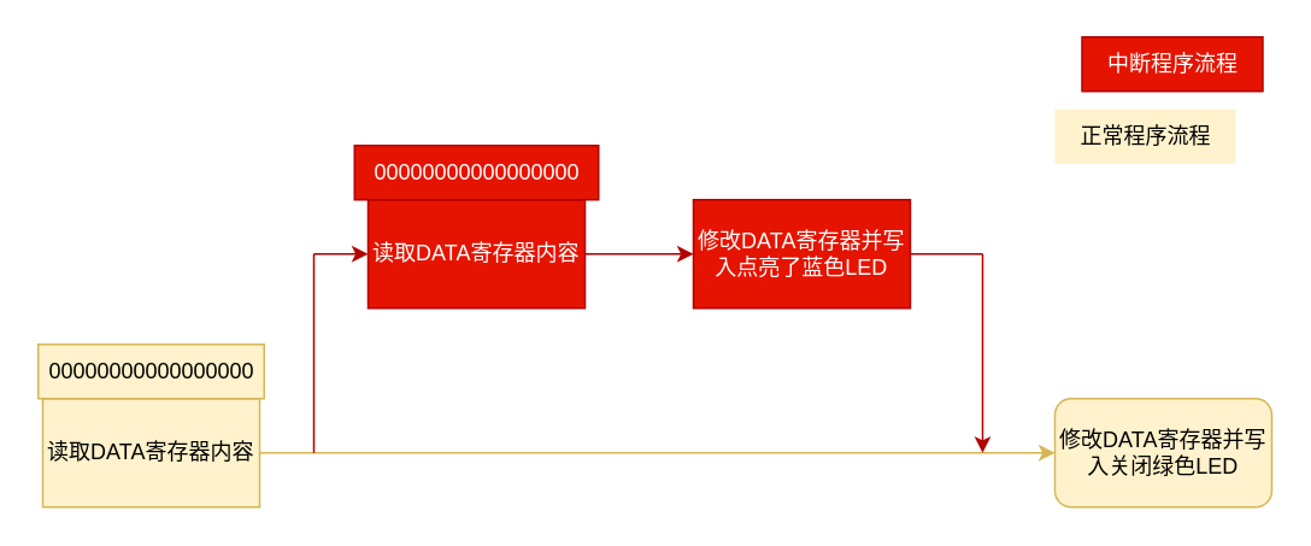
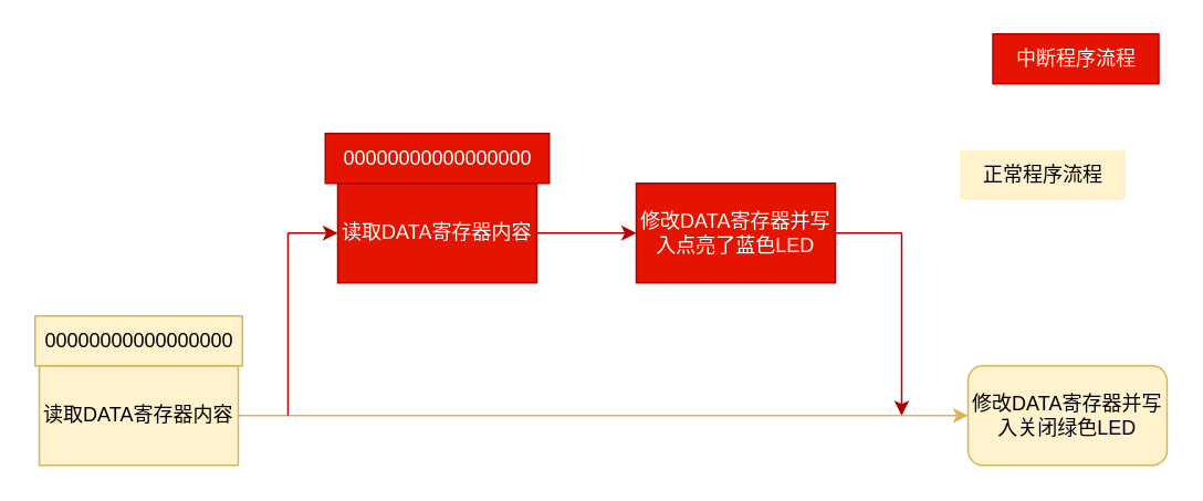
  <mxCell id="0" />
  <mxCell id="1" parent="0" />
  <mxCell id="2" value="读取DATA寄存器内容" style="rounded=0;whiteSpace=wrap;html=1;fillColor=#fff2cc;strokeColor=#d6b656;" vertex="1" parent="1"><mxGeometry x="23" y="220" width="120" height="60" as="geometry" /></mxCell>
  <mxCell id="3" value="修改DATA寄存器并写入关闭绿色LED" style="whiteSpace=wrap;html=1;fillColor=#fff2cc;strokeColor=#d6b656;rounded=1;" vertex="1" parent="1"><mxGeometry x="583" y="220" width="120" height="60" as="geometry" /></mxCell>
  <mxCell id="4" value="读取DATA寄存器内容" style="rounded=0;whiteSpace=wrap;html=1;fillColor=#e51400;strokeColor=#B20000;fontColor=#ffffff;" vertex="1" parent="1"><mxGeometry x="203" y="110" width="120" height="60" as="geometry" /></mxCell>
  <mxCell id="5" value="" style="endArrow=classic;html=1;rounded=0;exitX=1;exitY=0.5;exitDx=0;exitDy=0;entryX=0;entryY=0.5;entryDx=0;entryDy=0;fillColor=#fff2cc;strokeColor=#d6b656;" edge="1" parent="1" source="2" target="3"><mxGeometry width="50" height="50" relative="1" as="geometry"><mxPoint x="343" y="310" as="sourcePoint" /><mxPoint x="193" y="250" as="targetPoint" /></mxGeometry></mxCell>
  <mxCell id="6" value="" style="endArrow=classic;html=1;rounded=0;entryX=0;entryY=0.5;entryDx=0;entryDy=0;fillColor=#e51400;strokeColor=#B20000;" edge="1" parent="1" target="4"><mxGeometry width="50" height="50" relative="1" as="geometry"><mxPoint x="173" y="140" as="sourcePoint" /><mxPoint x="199" y="140" as="targetPoint" /></mxGeometry></mxCell>
  <mxCell id="7" value="" style="endArrow=none;html=1;rounded=0;fillColor=#e51400;strokeColor=#B20000;" edge="1" parent="1"><mxGeometry width="50" height="50" relative="1" as="geometry"><mxPoint x="173" y="250" as="sourcePoint" /><mxPoint x="173" y="140" as="targetPoint" /></mxGeometry></mxCell>
  <mxCell id="8" value="修改DATA寄存器并写入点亮了蓝色LED" style="rounded=0;whiteSpace=wrap;html=1;fillColor=#e51400;strokeColor=#B20000;fontColor=#ffffff;" vertex="1" parent="1"><mxGeometry x="383" y="110" width="120" height="60" as="geometry" /></mxCell>
  <mxCell id="9" value="" style="endArrow=classic;html=1;rounded=0;exitX=1;exitY=0.5;exitDx=0;exitDy=0;entryX=0;entryY=0.5;entryDx=0;entryDy=0;fillColor=#e51400;strokeColor=#B20000;" edge="1" parent="1" target="8"><mxGeometry width="50" height="50" relative="1" as="geometry"><mxPoint x="323" y="140" as="sourcePoint" /><mxPoint x="373" y="140" as="targetPoint" /></mxGeometry></mxCell>
  <mxCell id="10" value="" style="endArrow=none;html=1;rounded=0;fillColor=#e51400;strokeColor=#B20000;" edge="1" parent="1"><mxGeometry width="50" height="50" relative="1" as="geometry"><mxPoint x="503" y="140" as="sourcePoint" /><mxPoint x="543" y="140" as="targetPoint" /></mxGeometry></mxCell>
  <mxCell id="11" value="" style="endArrow=classic;html=1;rounded=0;fillColor=#e51400;strokeColor=#B20000;" edge="1" parent="1"><mxGeometry width="50" height="50" relative="1" as="geometry"><mxPoint x="543" y="140" as="sourcePoint" /><mxPoint x="543" y="250" as="targetPoint" /></mxGeometry></mxCell>
  <mxCell id="12" value="00000000000000000" style="text;html=1;align=center;verticalAlign=middle;whiteSpace=wrap;rounded=0;fillColor=#fff2cc;strokeColor=#d6b656;" vertex="1" parent="1"><mxGeometry x="20.5" y="190" width="125" height="30" as="geometry" /></mxCell>
  <mxCell id="13" value="00000000000000000" style="text;html=1;align=center;verticalAlign=middle;whiteSpace=wrap;rounded=0;fillColor=#e51400;strokeColor=#B20000;fontColor=#ffffff;" vertex="1" parent="1"><mxGeometry x="195.5" y="80" width="135" height="30" as="geometry" /></mxCell>
- <mxCell id="14" value="正常程序流程" style="text;html=1;align=center;verticalAlign=middle;resizable=0;points=[];autosize=1;strokeColor=none;fillColor=#fff2cc;" vertex="1" parent="1"><mxGeometry x="583" y="60" width="100" height="30" as="geometry" /></mxCell>
+ <mxCell id="14" value="正常程序流程" style="text;html=1;align=center;verticalAlign=middle;resizable=0;points=[];autosize=1;strokeColor=none;fillColor=#fff2cc;" vertex="1" parent="1"><mxGeometry x="578" y="90" width="100" height="30" as="geometry" /></mxCell>
  <mxCell id="15" value="中断程序流程" style="text;html=1;align=center;verticalAlign=middle;resizable=0;points=[];autosize=1;strokeColor=#B20000;fillColor=#e51400;fontColor=#ffffff;" vertex="1" parent="1"><mxGeometry x="598" y="20" width="100" height="30" as="geometry" /></mxCell>
